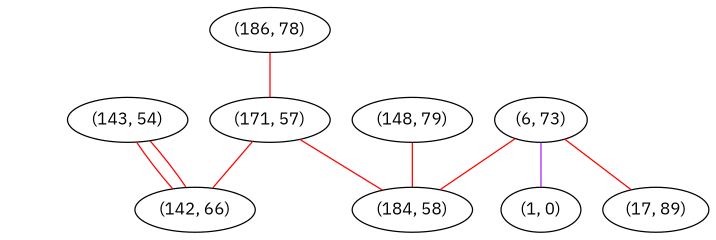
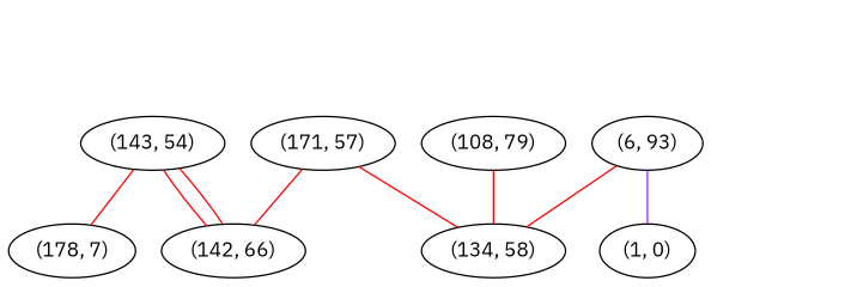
  graph {
    fontname="IBM Plex Sans"
    node [fontname="IBM Plex Sans"]
    edge [color=red fontname="IBM Plex Sans" weight=1]
    n1 [label="(142, 66)"]
    "(143, 54)"
+   "(178, 7)"
    n4 [label="(171, 57)"]
-   "(186, 78)"
-   "(134, 58)" [label="(184, 58)"]
+   "(134, 58)"
    n7 [label="(1, 0)"]
-   "(6, 73)"
-   "(17, 89)"
-   "(108, 79)" [label="(148, 79)"]
+   "(6, 73)" [label="(6, 93)"]
+   "(108, 79)"
    "(143, 54)" -- n1
    "(143, 54)" -- n1
+   "(143, 54)" -- "(178, 7)"
    n4 -- n1
    n4 -- "(134, 58)"
-   "(186, 78)" -- n4
    "(6, 73)" -- "(134, 58)"
    "(6, 73)" -- n7 [color=purple weight=4]
-   "(6, 73)" -- "(17, 89)"
    "(108, 79)" -- "(134, 58)"
  }
